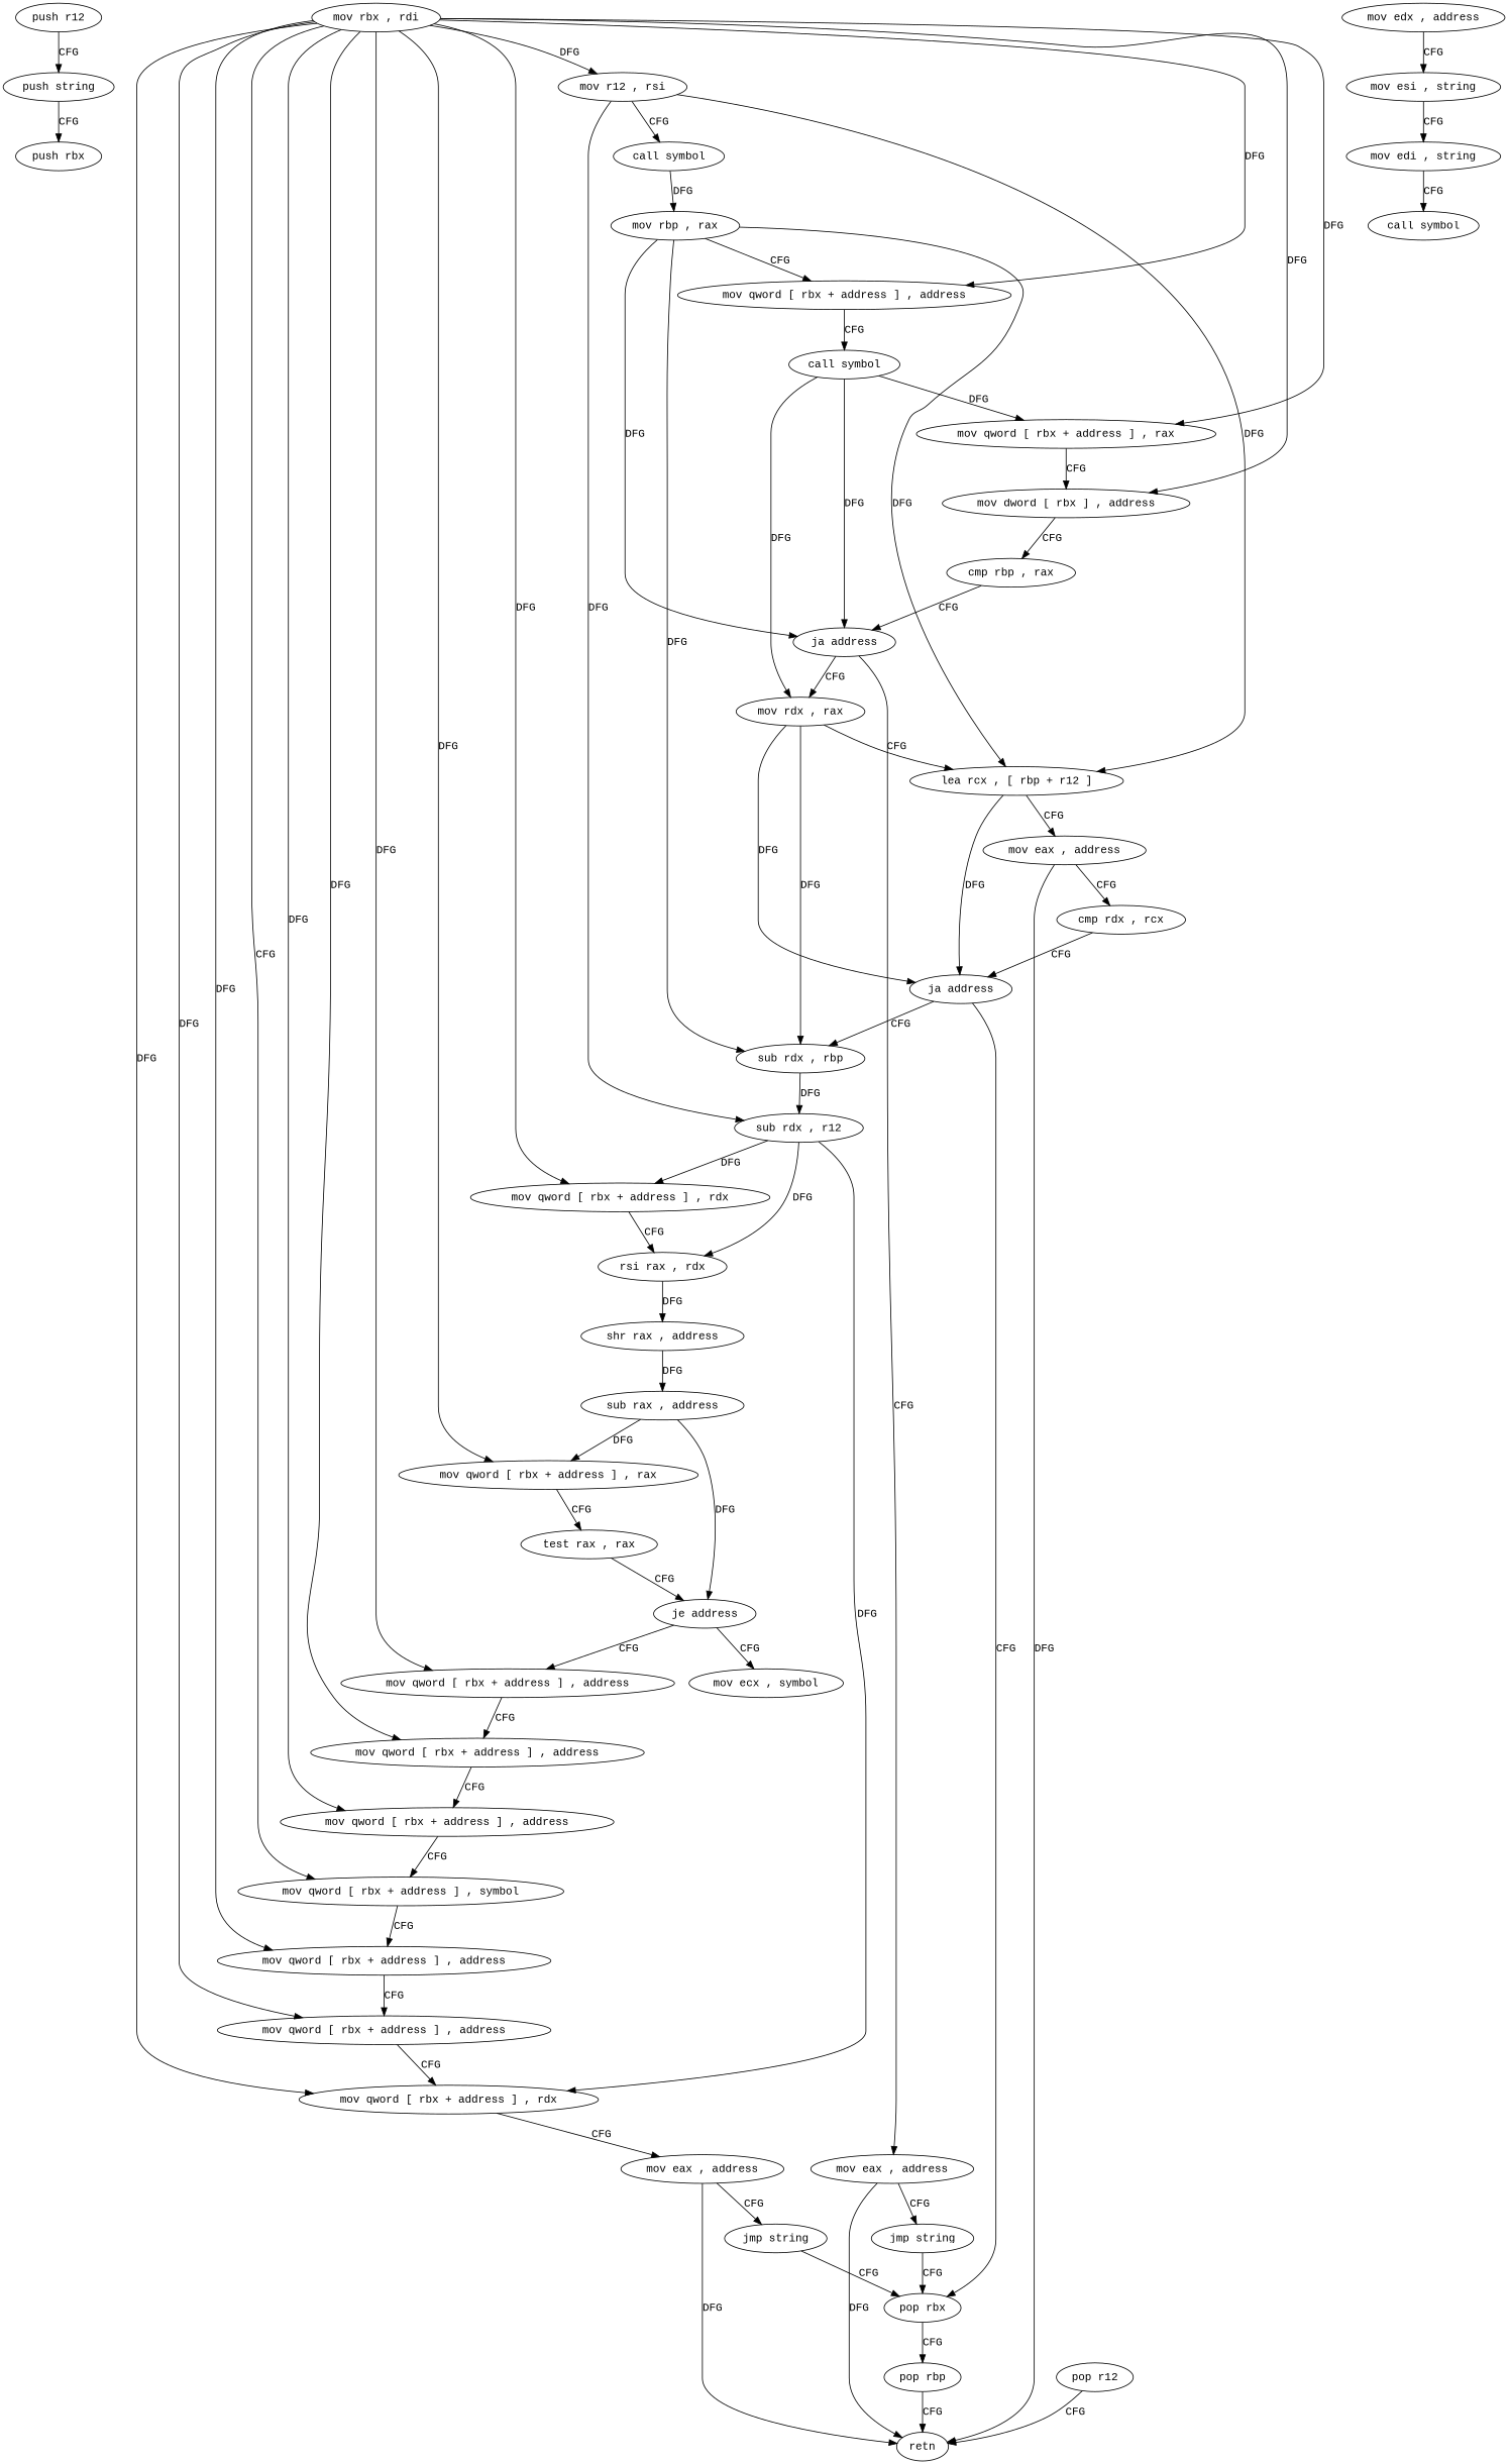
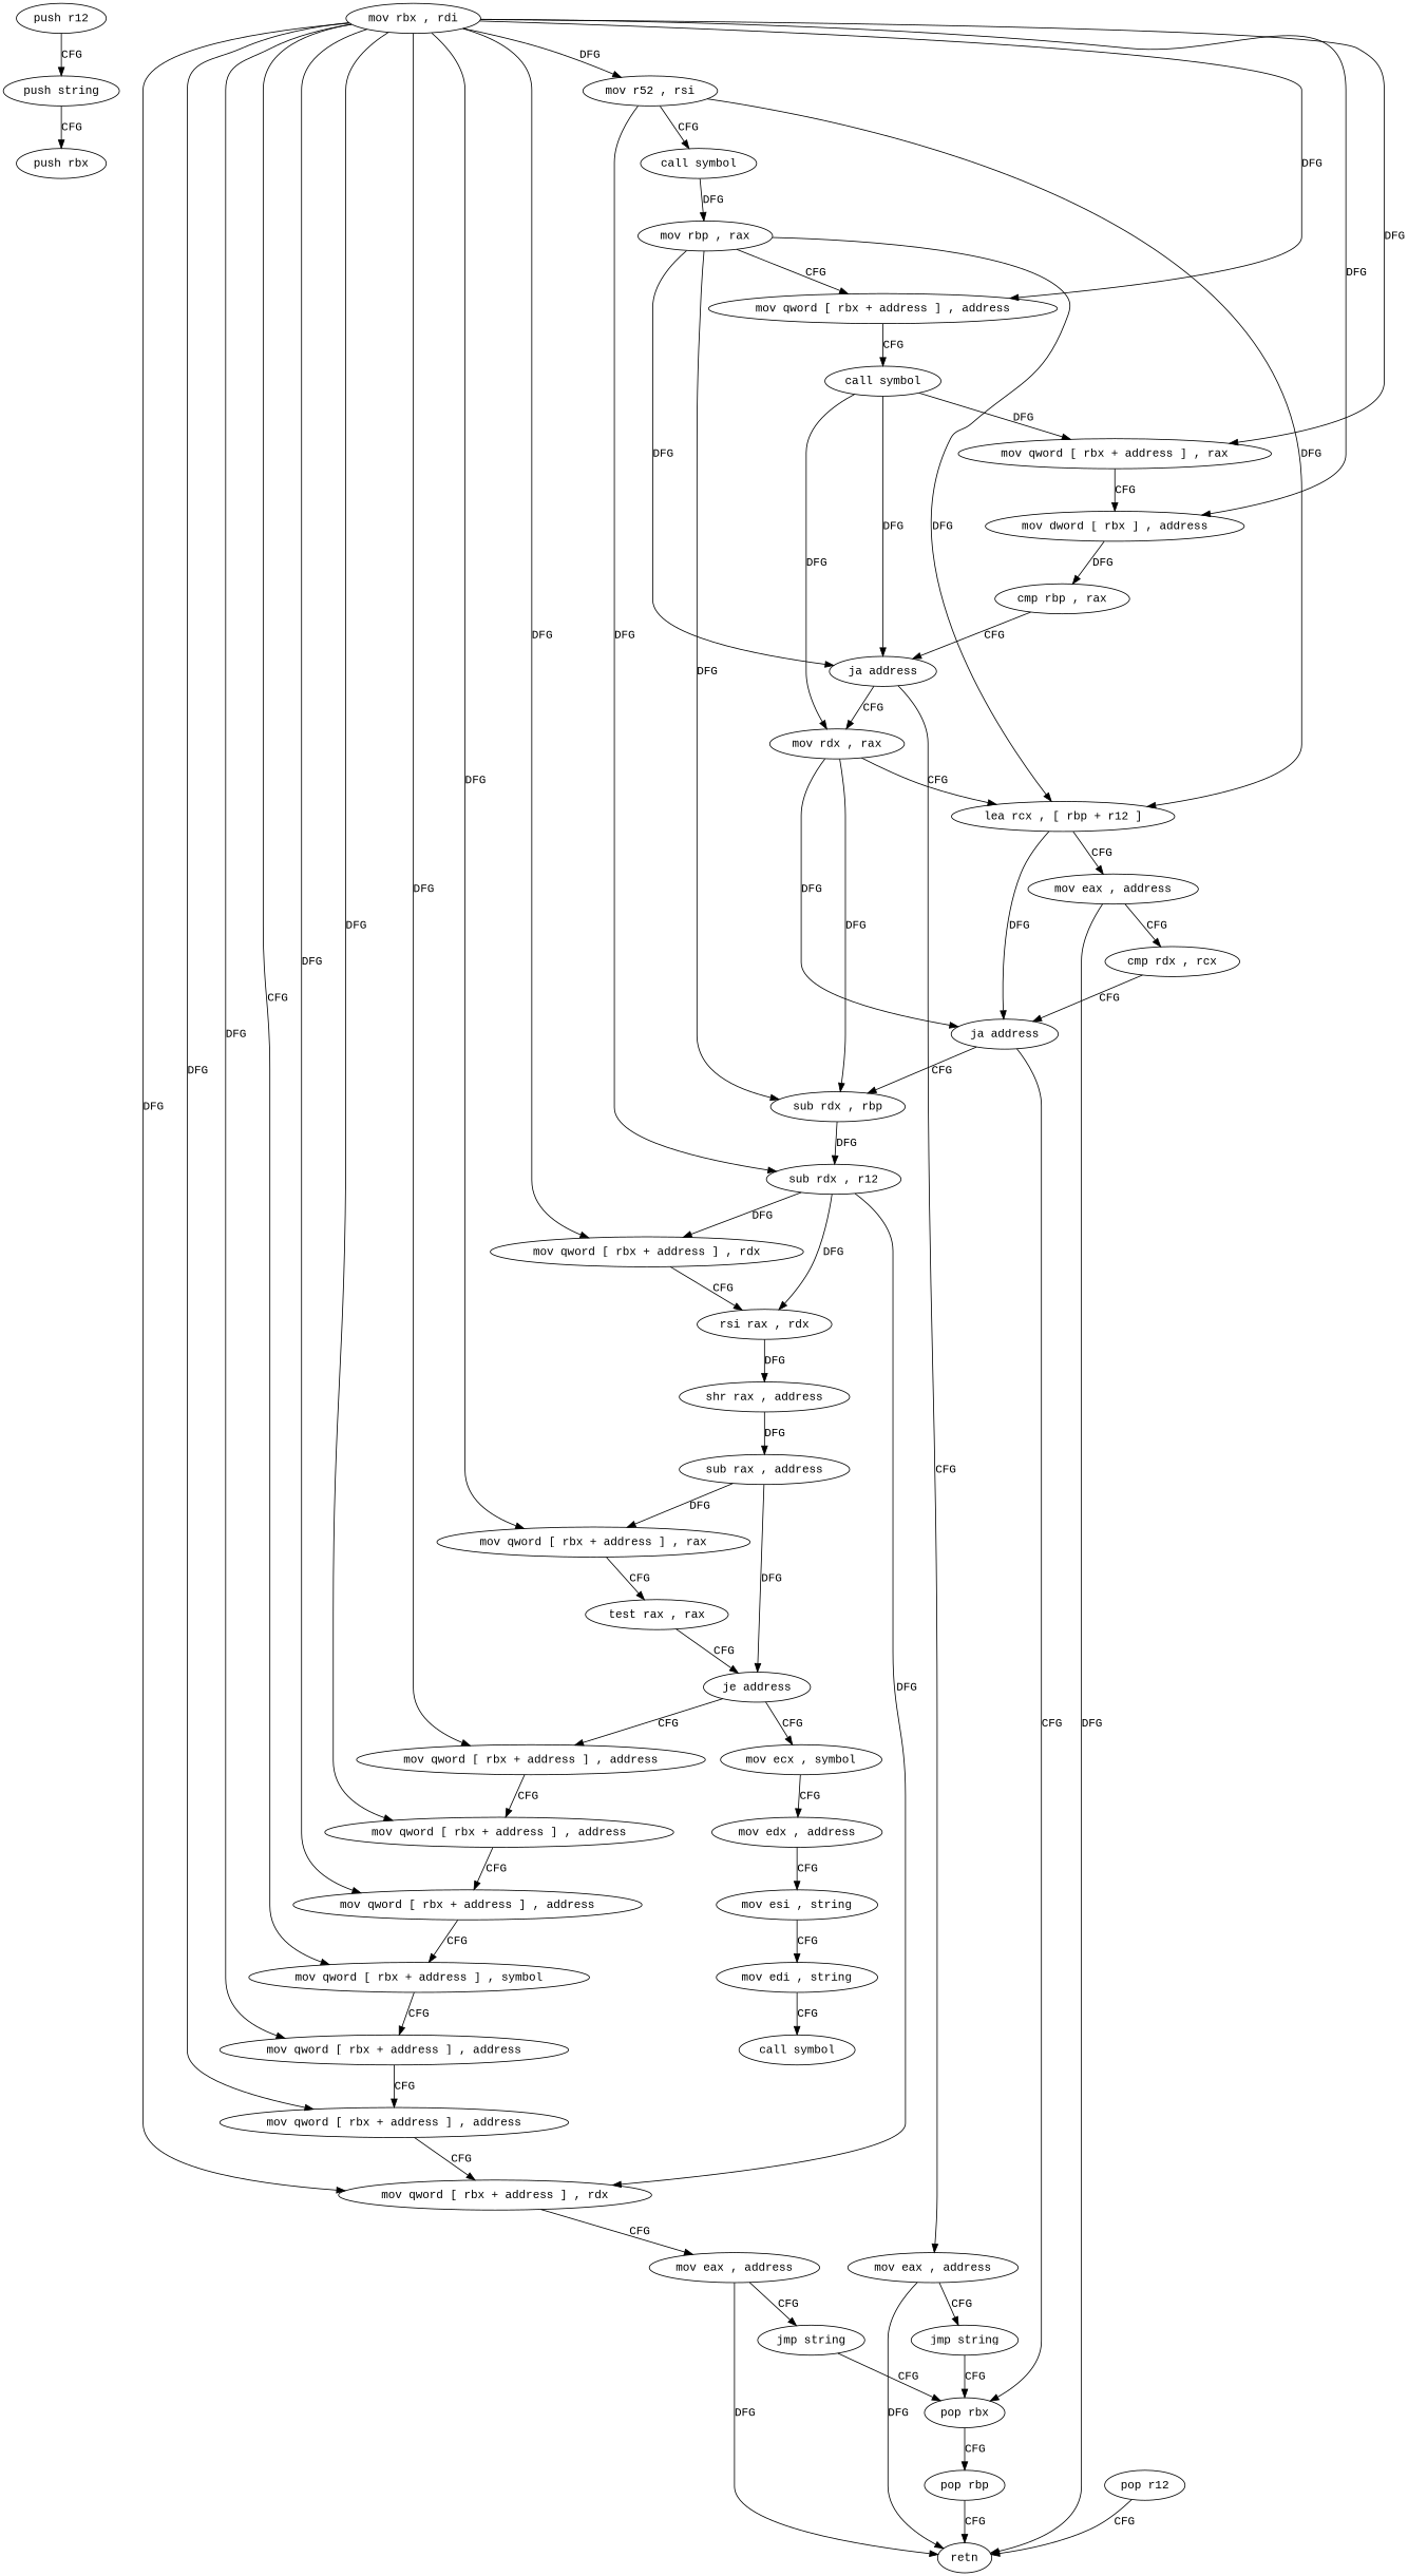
  digraph {
    fontname="Liberation Mono"
    node [fontname="Liberation Mono"]
    edge [fontname="Liberation Mono"]
    n1 [label="push r12"]
    n2 [label="push string"]
    n3 [label="push rbx"]
    n4 [label="mov rbx , rdi"]
-   n5 [label="mov r12 , rsi"]
+   n5 [label="mov r52 , rsi"]
    n6 [label="mov qword [ rbx + address ] , address"]
    n7 [label="mov qword [ rbx + address ] , rax"]
    n8 [label="mov dword [ rbx ] , address"]
    n9 [label="mov qword [ rbx + address ] , rdx"]
    n10 [label="mov qword [ rbx + address ] , rax"]
    n11 [label="mov qword [ rbx + address ] , address"]
    n12 [label="mov qword [ rbx + address ] , address"]
    n13 [label="mov qword [ rbx + address ] , address"]
    n14 [label="mov qword [ rbx + address ] , symbol"]
    n15 [label="mov qword [ rbx + address ] , address"]
    n16 [label="mov qword [ rbx + address ] , address"]
    n17 [label="mov qword [ rbx + address ] , rdx"]
    n18 [label="call symbol"]
    n19 [label="lea rcx , [ rbp + r12 ]"]
    n20 [label="sub rdx , r12"]
    n21 [label="call symbol"]
    n22 [label="cmp rbp , rax"]
    n23 [label="rsi rax , rdx"]
    n24 [label="test rax , rax"]
    n25 [label="mov eax , address"]
    n26 [label="mov rbp , rax"]
    n27 [label="ja address"]
    n28 [label="mov eax , address"]
    n29 [label="ja address"]
    n30 [label="sub rdx , rbp"]
    n31 [label="mov rdx , rax"]
    n32 [label="mov eax , address"]
    n33 [label="jmp string"]
    n34 [label=retn]
    n35 [label="pop rbx"]
    n36 [label="pop rbp"]
    n37 [label="cmp rdx , rcx"]
    n38 [label="pop r12"]
    n39 [label="shr rax , address"]
    n40 [label="sub rax , address"]
    n41 [label="je address"]
    n42 [label="mov ecx , symbol"]
    n43 [label="mov edx , address"]
    n44 [label="mov esi , string"]
    n45 [label="mov edi , string"]
    n46 [label="call symbol"]
    n47 [label="jmp string"]
    n1 -> n2 [label=CFG]
    n2 -> n3 [label=CFG]
    n4 -> n5 [label=DFG]
    n4 -> n6 [label=DFG]
    n4 -> n7 [label=DFG]
    n4 -> n8 [label=DFG]
    n4 -> n9 [label=DFG]
    n4 -> n10 [label=DFG]
    n4 -> n11 [label=DFG]
    n4 -> n12 [label=DFG]
    n4 -> n13 [label=DFG]
    n4 -> n14 [label=CFG]
    n4 -> n15 [label=DFG]
    n4 -> n16 [label=DFG]
    n4 -> n17 [label=DFG]
    n5 -> n18 [label=CFG]
    n5 -> n19 [label=DFG]
    n5 -> n20 [label=DFG]
    n6 -> n21 [label=CFG]
    n7 -> n8 [label=CFG]
-   n8 -> n22 [label=CFG]
+   n8 -> n22 [label=DFG]
    n9 -> n23 [label=CFG]
    n10 -> n24 [label=CFG]
    n11 -> n12 [label=CFG]
    n12 -> n13 [label=CFG]
    n13 -> n14 [label=CFG]
    n14 -> n15 [label=CFG]
    n15 -> n16 [label=CFG]
    n16 -> n17 [label=CFG]
    n17 -> n25 [label=CFG]
    n18 -> n26 [label=DFG]
    n19 -> n27 [label=DFG]
    n19 -> n28 [label=CFG]
    n20 -> n9 [label=DFG]
    n20 -> n17 [label=DFG]
    n20 -> n23 [label=DFG]
    n21 -> n7 [label=DFG]
    n21 -> n29 [label=DFG]
    n21 -> n31 [label=DFG]
    n22 -> n29 [label=CFG]
    n23 -> n39 [label=DFG]
    n24 -> n41 [label=CFG]
    n25 -> n34 [label=DFG]
    n25 -> n47 [label=CFG]
    n26 -> n6 [label=CFG]
    n26 -> n19 [label=DFG]
    n26 -> n29 [label=DFG]
    n26 -> n30 [label=DFG]
    n27 -> n30 [label=CFG]
    n27 -> n35 [label=CFG]
    n28 -> n34 [label=DFG]
    n28 -> n37 [label=CFG]
    n29 -> n31 [label=CFG]
    n29 -> n32 [label=CFG]
    n30 -> n20 [label=DFG]
    n31 -> n19 [label=CFG]
    n31 -> n27 [label=DFG]
    n31 -> n30 [label=DFG]
    n32 -> n33 [label=CFG]
    n32 -> n34 [label=DFG]
    n33 -> n35 [label=CFG]
    n35 -> n36 [label=CFG]
    n36 -> n34 [label=CFG]
    n37 -> n27 [label=CFG]
    n38 -> n34 [label=CFG]
    n39 -> n40 [label=DFG]
    n40 -> n10 [label=DFG]
    n40 -> n41 [label=DFG]
    n41 -> n11 [label=CFG]
    n41 -> n42 [label=CFG]
+   n42 -> n43 [label=CFG]
    n43 -> n44 [label=CFG]
    n44 -> n45 [label=CFG]
    n45 -> n46 [label=CFG]
    n47 -> n35 [label=CFG]
  }
